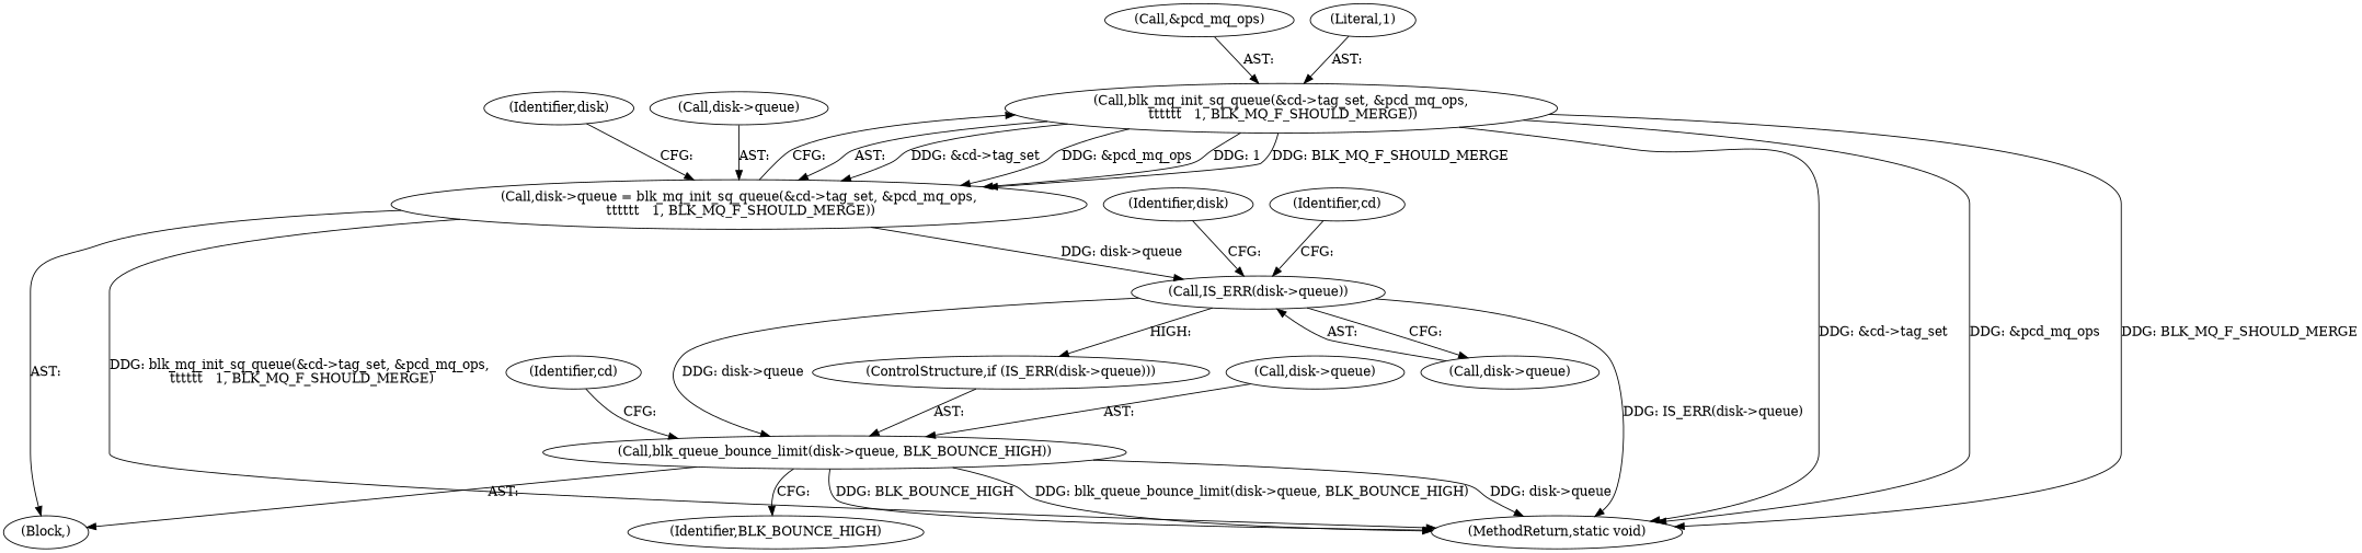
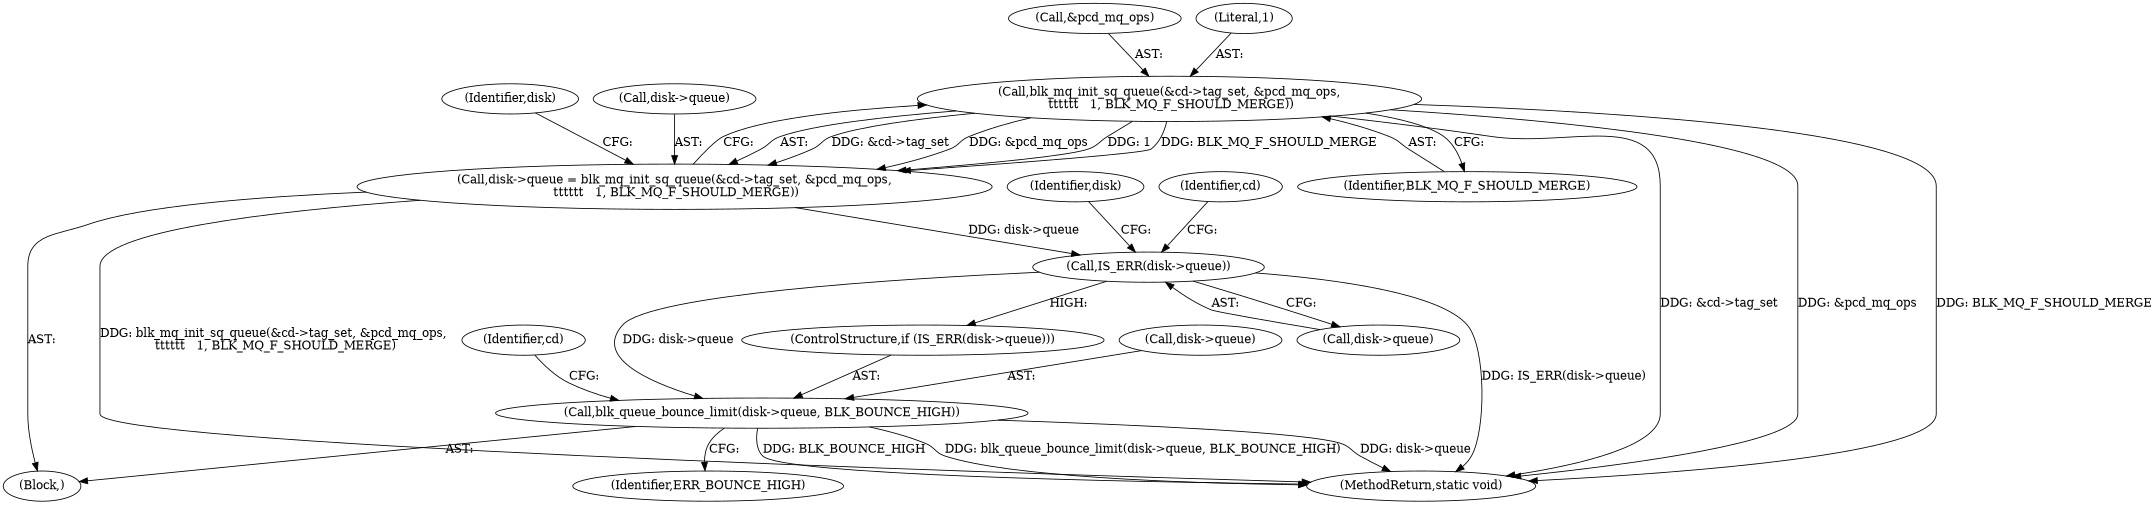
  digraph {
    n1 [label="(Call,blk_mq_init_sq_queue(&cd->tag_set, &pcd_mq_ops,\n \t\t\t\t\t\t   1, BLK_MQ_F_SHOULD_MERGE))"]
    n2 [label="(Call,disk->queue = blk_mq_init_sq_queue(&cd->tag_set, &pcd_mq_ops,\n \t\t\t\t\t\t   1, BLK_MQ_F_SHOULD_MERGE))"]
+   n3 [label="(Identifier,BLK_MQ_F_SHOULD_MERGE)"]
    n4 [label="(MethodReturn,static void)"]
    n5 [label="(Call,IS_ERR(disk->queue))"]
    n6 [label="(Block,)"]
    n7 [label="(Call,blk_queue_bounce_limit(disk->queue, BLK_BOUNCE_HIGH))"]
    n8 [label="(Call,disk->queue)"]
    n9 [label="(ControlStructure,if (IS_ERR(disk->queue)))"]
-   n10 [label="(Identifier,BLK_BOUNCE_HIGH)"]
+   n10 [label="(Identifier,ERR_BOUNCE_HIGH)"]
    n11 [label="(Call,&pcd_mq_ops)"]
    n12 [label="(Identifier,disk)"]
    n13 [label="(Literal,1)"]
    n14 [label="(Identifier,cd)"]
    n15 [label="(Identifier,cd)"]
    n16 [label="(Identifier,disk)"]
    n17 [label="(Call,disk->queue)"]
    n18 [label="(Call,disk->queue)"]
    n1 -> n2 [label="AST: "]
    n1 -> n2 [label="DDG: &cd->tag_set"]
    n1 -> n2 [label="DDG: &pcd_mq_ops"]
    n1 -> n2 [label="DDG: 1"]
    n1 -> n2 [label="DDG: BLK_MQ_F_SHOULD_MERGE"]
+   n1 -> n3 [label="CFG: "]
    n1 -> n4 [label="DDG: &cd->tag_set"]
    n1 -> n4 [label="DDG: &pcd_mq_ops"]
    n1 -> n4 [label="DDG: BLK_MQ_F_SHOULD_MERGE"]
    n2 -> n1 [label="CFG: "]
    n2 -> n4 [label="DDG: blk_mq_init_sq_queue(&cd->tag_set, &pcd_mq_ops,\n \t\t\t\t\t\t   1, BLK_MQ_F_SHOULD_MERGE)"]
    n2 -> n5 [label="DDG: disk->queue"]
    n2 -> n6 [label="AST: "]
+   n3 -> n1 [label="AST: "]
    n5 -> n4 [label="DDG: IS_ERR(disk->queue)"]
    n5 -> n7 [label="DDG: disk->queue"]
    n5 -> n8 [label="CFG: "]
    n5 -> n9 [label="HIGH: "]
    n7 -> n4 [label="DDG: BLK_BOUNCE_HIGH"]
    n7 -> n4 [label="DDG: blk_queue_bounce_limit(disk->queue, BLK_BOUNCE_HIGH)"]
    n7 -> n4 [label="DDG: disk->queue"]
    n7 -> n6 [label="AST: "]
    n7 -> n10 [label="CFG: "]
    n8 -> n5 [label="AST: "]
    n9 -> n7 [label="AST: "]
    n11 -> n1 [label="AST: "]
    n12 -> n5 [label="CFG: "]
    n13 -> n1 [label="AST: "]
    n14 -> n5 [label="CFG: "]
    n15 -> n7 [label="CFG: "]
    n16 -> n2 [label="CFG: "]
    n17 -> n7 [label="AST: "]
    n18 -> n2 [label="AST: "]
  }
